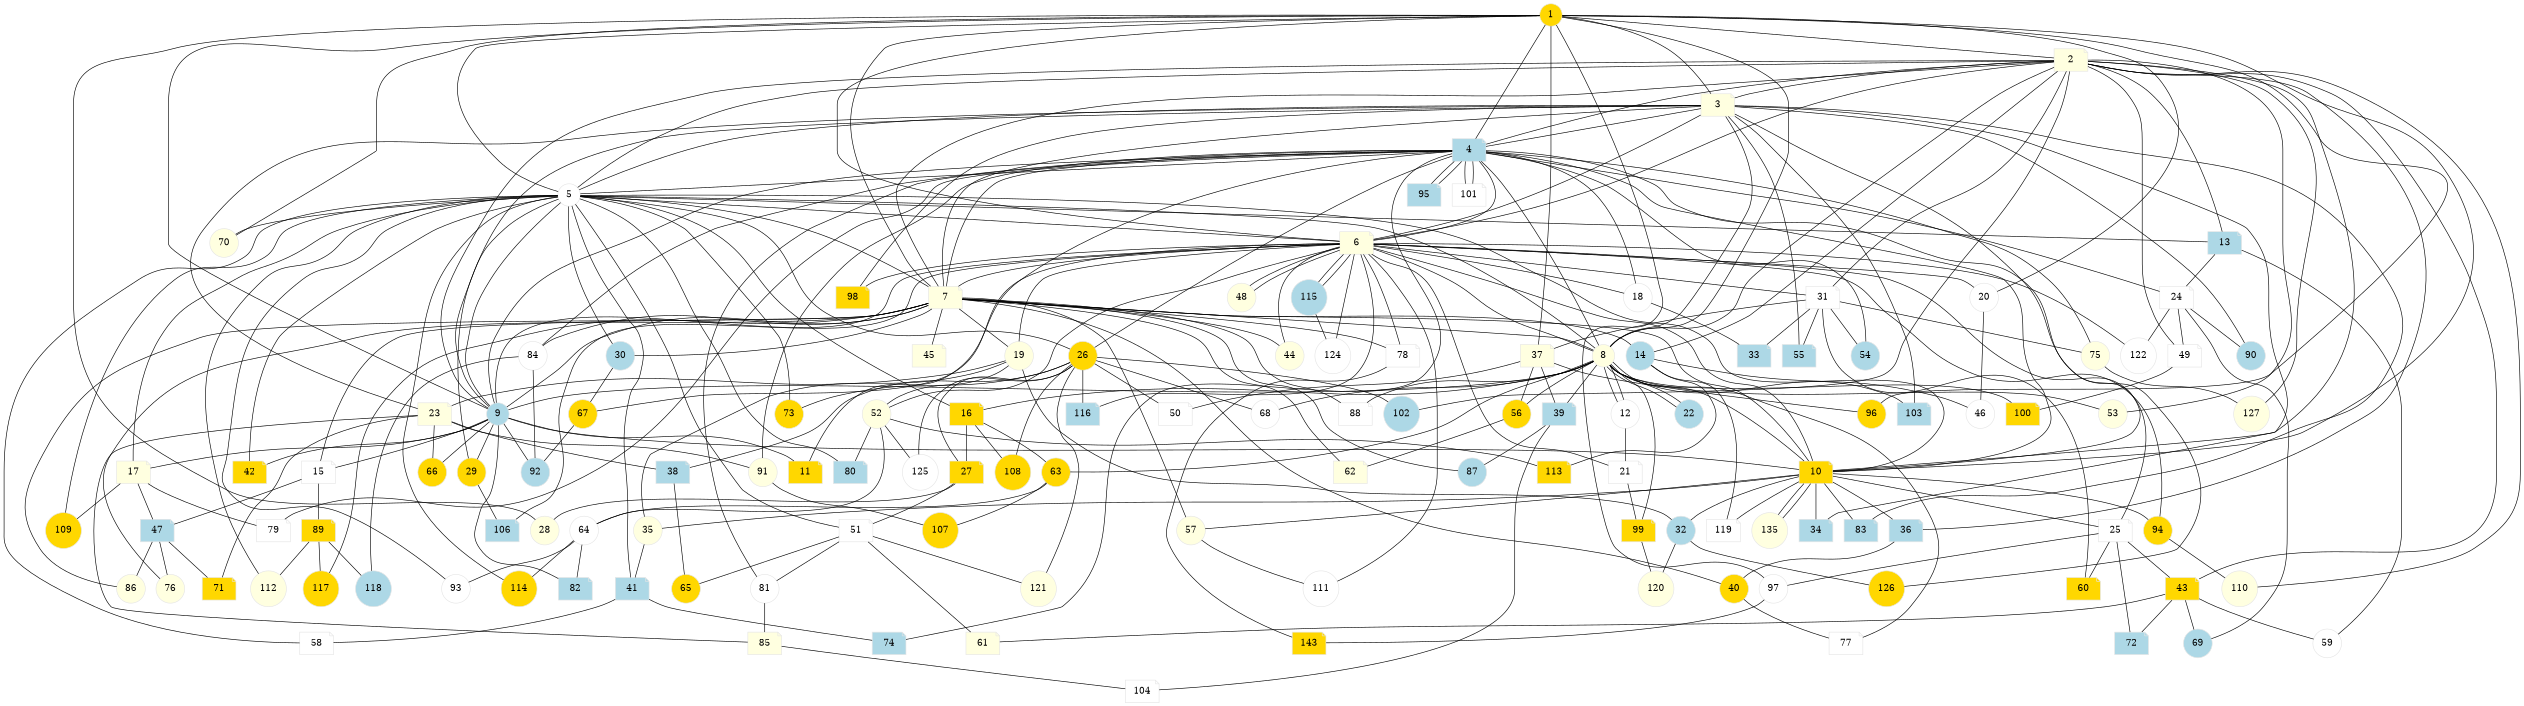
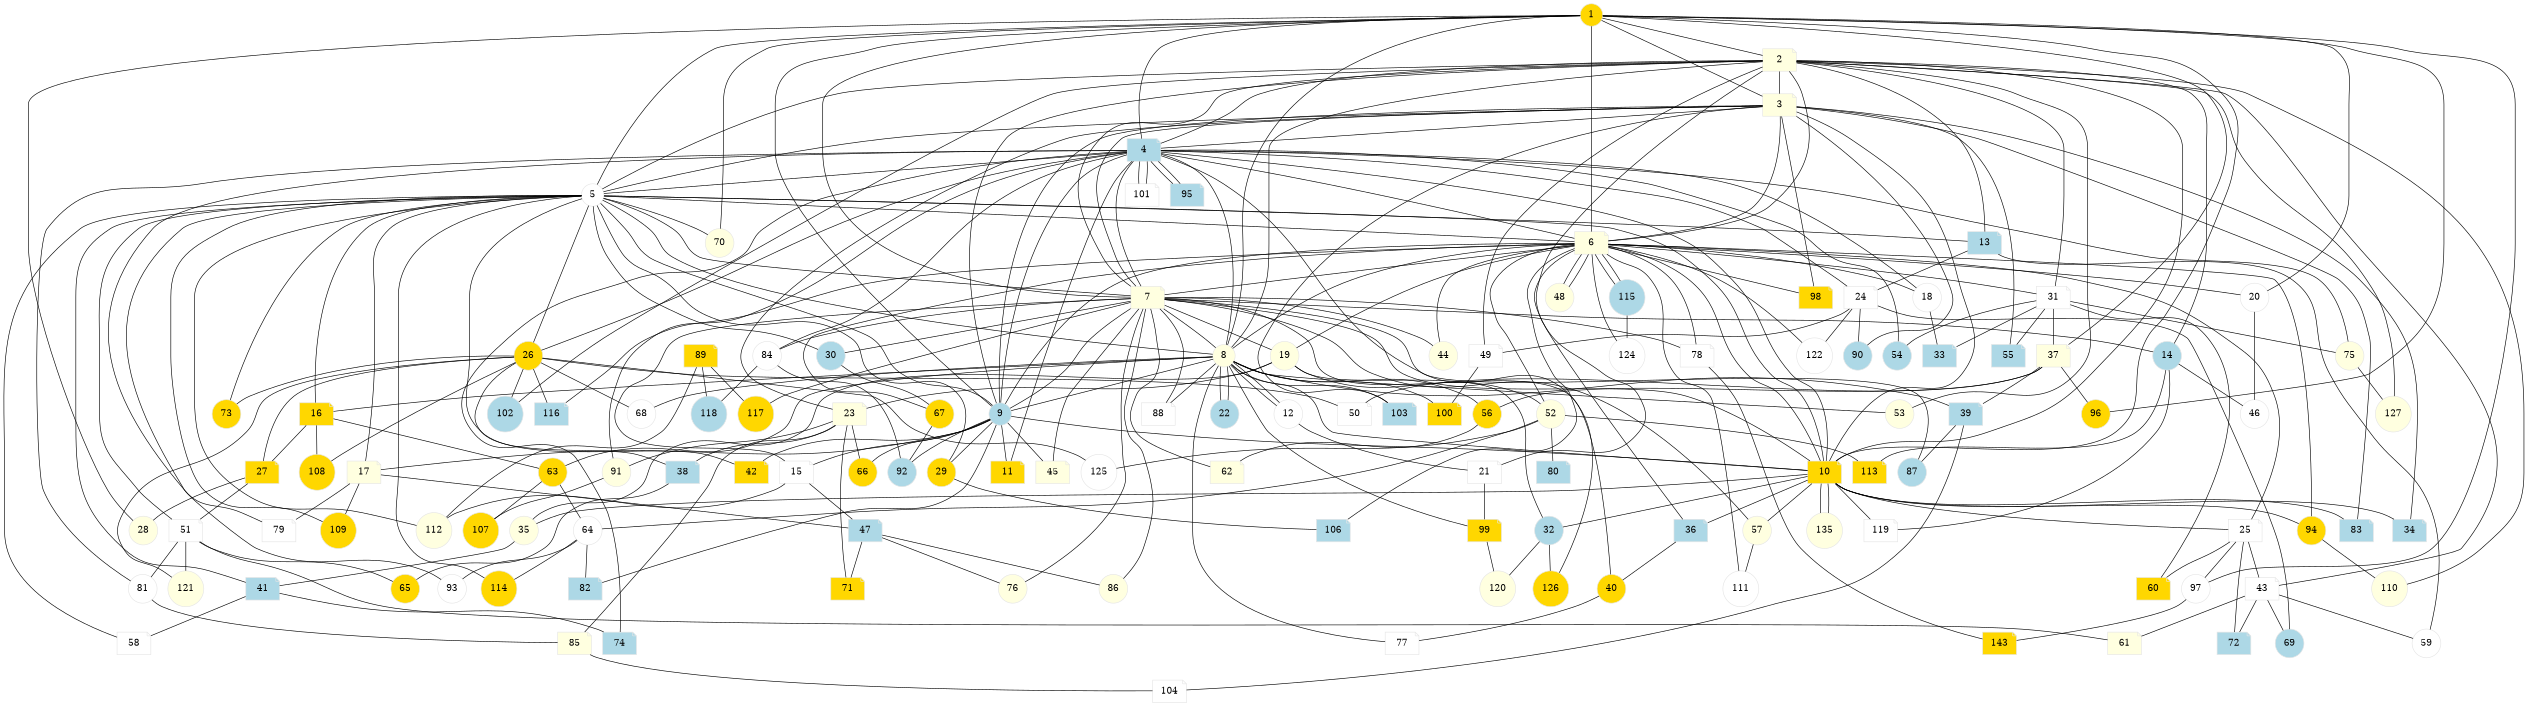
  graph {
    node [color=gray90 fillcolor=gold shape=circle style=filled]
    2 [fillcolor=lightyellow shape=note]
    1
    3 [fillcolor=lightyellow shape=note]
    4 [fillcolor=lightblue shape=note]
    5 [fillcolor=white]
    6 [fillcolor=lightyellow shape=note]
    7 [fillcolor=lightyellow shape=note]
    8 [fillcolor=lightyellow]
    9 [fillcolor=lightblue]
    10 [shape=note]
    20 [fillcolor=white]
    28 [fillcolor=lightyellow]
    37 [fillcolor=lightyellow shape=note]
    70 [fillcolor=lightyellow]
    96
    97 [fillcolor=white]
    13 [fillcolor=lightblue shape=note]
    14 [fillcolor=lightblue]
    31 [fillcolor=white shape=note]
    36 [fillcolor=lightblue shape=note]
-   43 [shape=note]
+   43 [fillcolor=white shape=note]
    49 [fillcolor=white shape=note]
    53 [fillcolor=lightyellow]
    102 [fillcolor=lightblue]
    110 [fillcolor=lightyellow]
    127 [fillcolor=lightyellow]
    23 [fillcolor=lightyellow shape=note]
    34 [fillcolor=lightblue shape=note]
    55 [fillcolor=lightblue shape=note]
    83 [fillcolor=lightblue shape=note]
    90 [fillcolor=lightblue]
    98 [shape=note]
    103 [fillcolor=lightblue shape=note]
    11 [shape=note]
    18 [fillcolor=white]
    24 [fillcolor=white shape=note]
    26
    54 [fillcolor=lightblue]
    74 [fillcolor=lightblue shape=note]
    75 [fillcolor=lightyellow]
    79 [fillcolor=white shape=note]
    81 [fillcolor=white]
    84 [fillcolor=white]
    91 [fillcolor=lightyellow]
    95 [fillcolor=lightblue shape=note]
    101 [fillcolor=white shape=note]
    126
    16 [shape=note]
    17 [fillcolor=lightyellow shape=note]
    29
    30 [fillcolor=lightblue]
    41 [fillcolor=lightblue shape=note]
    42 [shape=note]
    51 [fillcolor=white shape=note]
    58 [fillcolor=white shape=note]
    73
    80 [fillcolor=lightblue shape=note]
    93 [fillcolor=white]
    109
    112 [fillcolor=lightyellow]
    114
    19 [fillcolor=lightyellow]
    21 [fillcolor=white shape=note]
    25 [fillcolor=white shape=note]
    44 [fillcolor=lightyellow]
    48 [fillcolor=lightyellow]
    52 [fillcolor=lightyellow]
    67
    78 [fillcolor=white shape=note]
    94
    106 [fillcolor=lightblue shape=note]
    111 [fillcolor=white]
    115 [fillcolor=lightblue]
    116 [fillcolor=lightblue shape=note]
    122 [fillcolor=white]
    124 [fillcolor=white]
    15 [fillcolor=white shape=note]
    40
    45 [fillcolor=lightyellow shape=note]
    57 [fillcolor=lightyellow]
    62 [fillcolor=lightyellow shape=note]
    76 [fillcolor=lightyellow]
    86 [fillcolor=lightyellow]
    87 [fillcolor=lightblue]
    88 [fillcolor=white shape=note]
    117
    12 [fillcolor=white]
    22 [fillcolor=lightblue]
    39 [fillcolor=lightblue shape=note]
    56
    63
    68 [fillcolor=white]
    77 [fillcolor=white shape=note]
    99 [shape=note]
    100 [shape=note]
    66
    82 [fillcolor=lightblue shape=note]
    92 [fillcolor=lightblue]
    32 [fillcolor=lightblue]
    35 [fillcolor=lightyellow]
    n101 [fillcolor=lightyellow label=135]
    119 [fillcolor=white shape=note]
    46 [fillcolor=white]
    50 [fillcolor=white shape=note]
    n105 [label=143 shape=note]
    59 [fillcolor=white]
    113 [shape=note]
    33 [fillcolor=lightblue shape=note]
    60 [shape=note]
    69 [fillcolor=lightblue]
    72 [fillcolor=lightblue shape=note]
    61 [fillcolor=lightyellow shape=note]
    38 [fillcolor=lightblue shape=note]
    71 [shape=note]
    85 [fillcolor=lightyellow shape=note]
    27 [shape=note]
    108
    121 [fillcolor=lightyellow]
    125 [fillcolor=white]
    118 [fillcolor=lightblue]
    107
    47 [fillcolor=lightblue shape=note]
    65
    64 [fillcolor=white]
    89 [shape=note]
    104 [fillcolor=white shape=note]
    120 [fillcolor=lightyellow]
    2 -- 3
    2 -- 4
    2 -- 5
    2 -- 6
    2 -- 7
    2 -- 8
    2 -- 9
    2 -- 10
    2 -- 13
    2 -- 14
    2 -- 31
    2 -- 36
    2 -- 43
    2 -- 49
    2 -- 53
    2 -- 102
    2 -- 110
    2 -- 127
    1 -- 2
    1 -- 3
    1 -- 4
    1 -- 5
    1 -- 6
    1 -- 7
    1 -- 8
    1 -- 9
    1 -- 10
    1 -- 20
    1 -- 28
    1 -- 37
    1 -- 70
    1 -- 96
    1 -- 97
    3 -- 4
    3 -- 5
    3 -- 6
    3 -- 7
-   3 -- 8
    3 -- 9
    3 -- 10
    3 -- 23
    3 -- 34
    3 -- 55
    3 -- 83
    3 -- 90
    3 -- 98
    3 -- 103
    4 -- 5
    4 -- 6
    4 -- 7
    4 -- 8
    4 -- 9
    4 -- 10
    4 -- 11
    4 -- 18
    4 -- 24
    4 -- 26
    4 -- 54
    4 -- 74
    4 -- 75
    4 -- 79
    4 -- 81
    4 -- 84
    4 -- 91
    4 -- 95
    4 -- 95
    4 -- 101
    4 -- 101
    4 -- 126
    5 -- 6
    5 -- 7
    5 -- 8
    5 -- 9
    5 -- 10
    5 -- 70
    5 -- 13
    5 -- 26
    5 -- 16
    5 -- 17
    5 -- 29
    5 -- 30
    5 -- 41
    5 -- 42
    5 -- 51
    5 -- 58
    5 -- 73
-   5 -- 80
    5 -- 93
    5 -- 109
    5 -- 112
    5 -- 114
    6 -- 7
    6 -- 8
    6 -- 9
    6 -- 10
    6 -- 20
    6 -- 31
    6 -- 98
    6 -- 18
    6 -- 19
    6 -- 21
    6 -- 25
    6 -- 44
    6 -- 48
    6 -- 48
    6 -- 52
    6 -- 67
    6 -- 78
    6 -- 94
    6 -- 106
    6 -- 111
    6 -- 115
    6 -- 115
    6 -- 116
    6 -- 122
    6 -- 124
    7 -- 8
    7 -- 9
    7 -- 10
    7 -- 14
    7 -- 84
    7 -- 30
    7 -- 19
    7 -- 44
    7 -- 78
    7 -- 15
    7 -- 40
    7 -- 45
    7 -- 57
    7 -- 62
    7 -- 76
    7 -- 86
    7 -- 87
    7 -- 88
    7 -- 117
    8 -- 9
    8 -- 10
    8 -- 53
    8 -- 103
    8 -- 16
    8 -- 88
    8 -- 12
    8 -- 12
    8 -- 22
    8 -- 22
    8 -- 39
    8 -- 56
    8 -- 63
    8 -- 68
    8 -- 77
    8 -- 99
    8 -- 100
    9 -- 10
    9 -- 11
    9 -- 17
    9 -- 29
    9 -- 42
    9 -- 15
+   9 -- 45
    9 -- 66
    9 -- 82
    9 -- 92
    10 -- 36
    10 -- 34
    10 -- 83
    10 -- 25
    10 -- 94
    10 -- 57
    10 -- 32
    10 -- 35
    10 -- n101
    10 -- n101
    10 -- 119
    20 -- 46
    37 -- 96
    37 -- 39
    37 -- 56
    37 -- 50
    97 -- n105
    13 -- 24
    13 -- 59
    14 -- 119
    14 -- 46
    14 -- 113
    31 -- 37
    31 -- 55
    31 -- 54
    31 -- 75
    31 -- 33
    31 -- 60
    36 -- 40
    43 -- 59
    43 -- 69
    43 -- 72
    43 -- 61
    49 -- 100
    23 -- 91
    23 -- 66
    23 -- 38
    23 -- 71
    23 -- 85
    18 -- 33
    24 -- 49
    24 -- 90
    24 -- 122
    24 -- 69
    26 -- 102
    26 -- 73
    26 -- 116
    26 -- 68
    26 -- 50
    26 -- 38
    26 -- 27
    26 -- 108
    26 -- 121
    26 -- 125
    75 -- 127
    81 -- 85
    84 -- 92
    84 -- 118
    91 -- 107
    16 -- 63
    16 -- 27
    16 -- 108
    17 -- 79
    17 -- 109
    17 -- 47
    29 -- 106
    30 -- 67
    41 -- 74
    41 -- 58
    51 -- 81
    51 -- 61
    51 -- 121
    51 -- 65
    19 -- 23
    19 -- 52
    19 -- 32
    19 -- 35
    21 -- 99
    25 -- 97
    25 -- 43
    25 -- 60
    25 -- 72
    52 -- 80
    52 -- 113
    52 -- 125
    52 -- 64
    67 -- 92
    78 -- n105
    94 -- 110
    115 -- 124
    15 -- 47
-   15 -- 89
+   15 -- 112
    40 -- 77
    57 -- 111
    12 -- 21
    39 -- 87
    39 -- 104
    56 -- 62
    63 -- 107
    63 -- 64
    99 -- 120
    32 -- 126
    32 -- 120
    35 -- 41
    38 -- 65
    85 -- 104
    27 -- 28
    27 -- 51
    47 -- 76
    47 -- 86
    47 -- 71
    64 -- 93
    64 -- 114
    64 -- 82
    89 -- 112
    89 -- 117
    89 -- 118
  }
